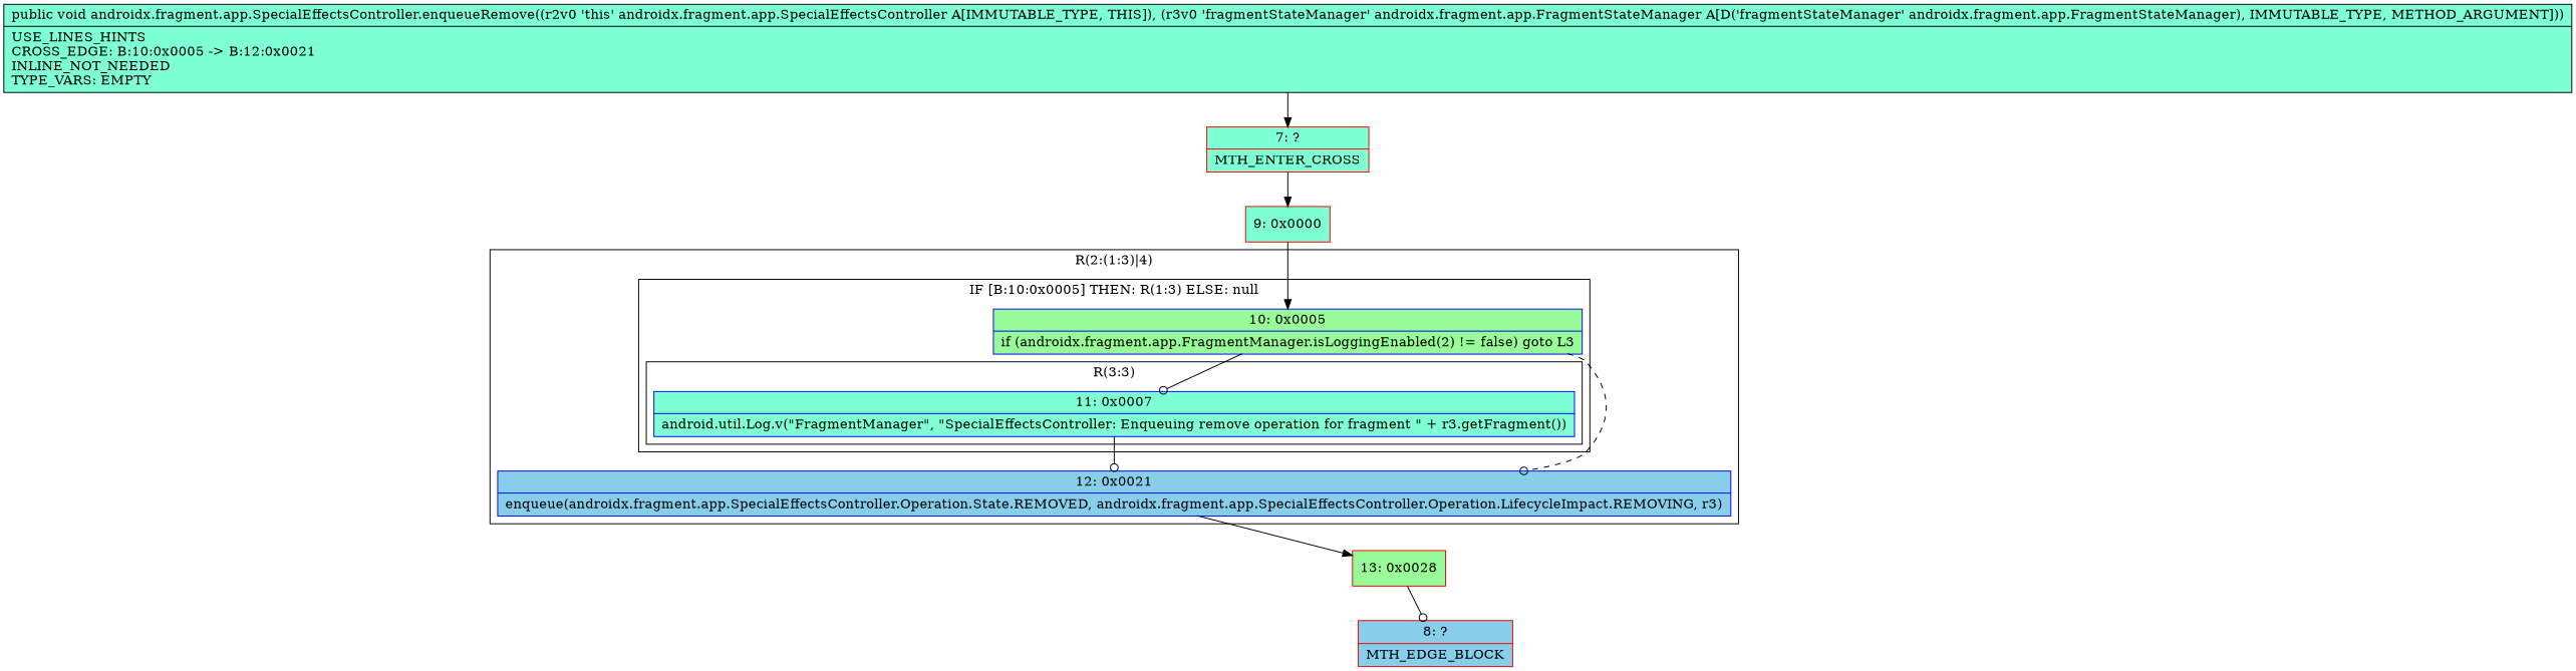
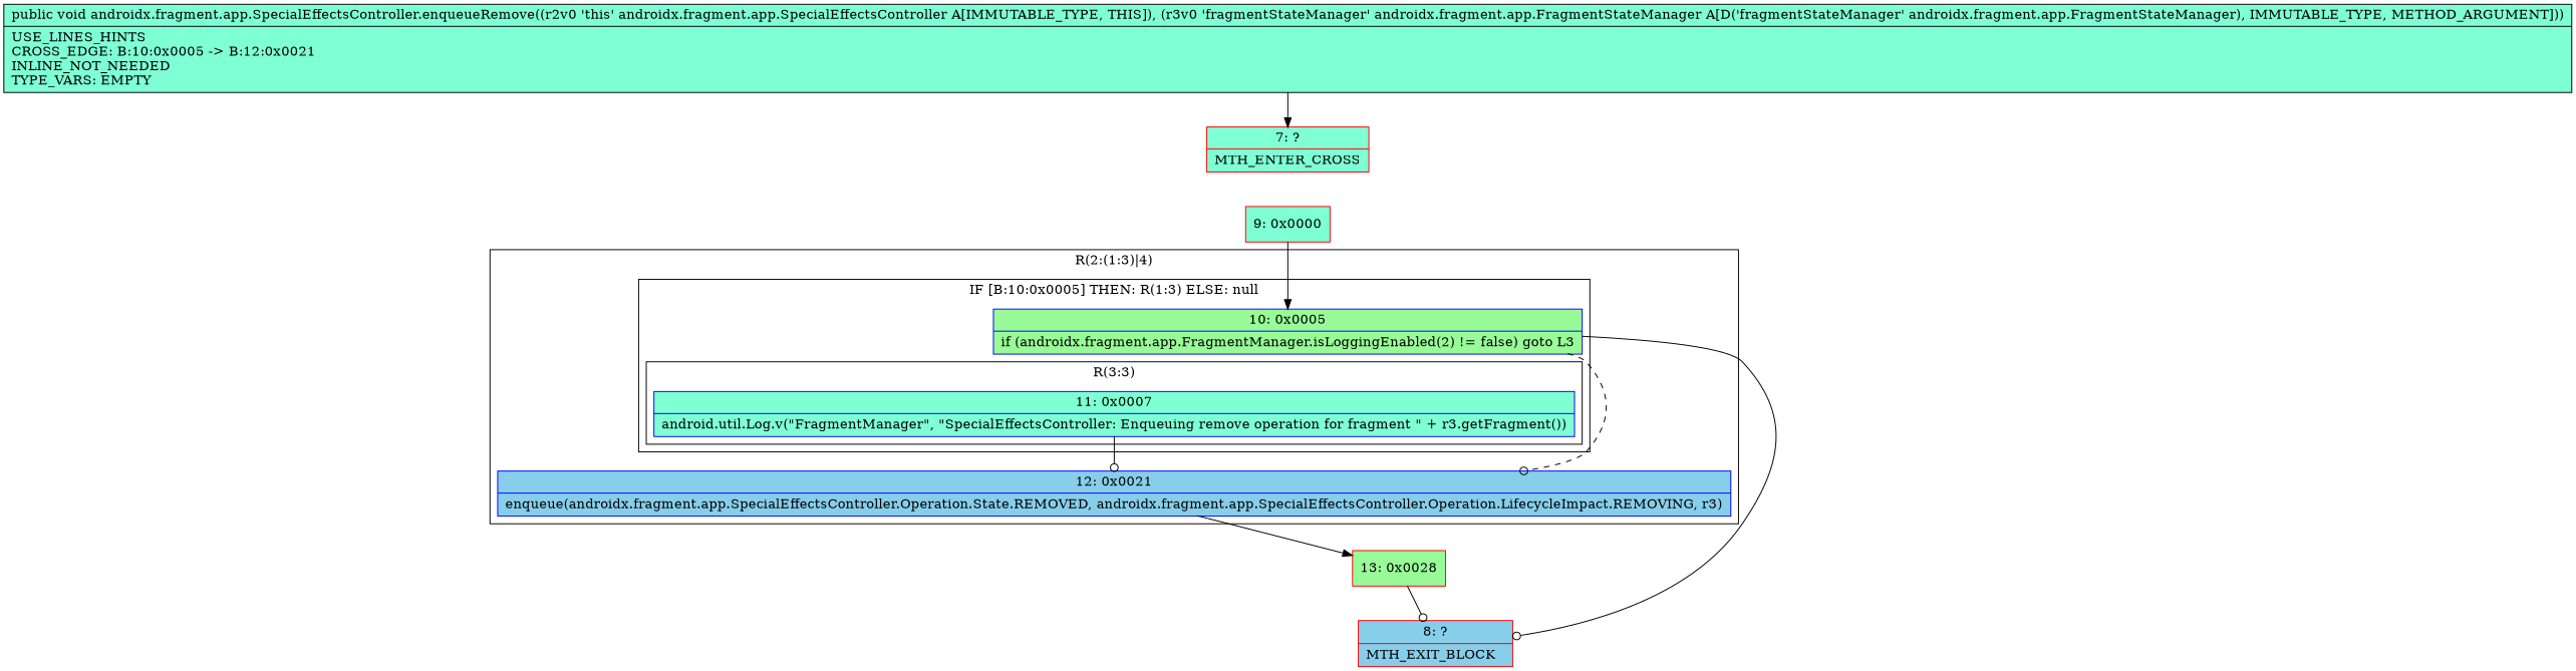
  digraph {
    node [color=red fillcolor=aquamarine shape=record style=filled]
    edge [arrowhead=odot]
    n1 [color=blue label="{11\:\ 0x0007|android.util.Log.v(\"FragmentManager\", \"SpecialEffectsController: Enqueuing remove operation for fragment \" + r3.getFragment())\l}"]
    n2 [color=blue fillcolor=palegreen label="{10\:\ 0x0005|if (androidx.fragment.app.FragmentManager.isLoggingEnabled(2) != false) goto L3\l}"]
    n3 [color=blue fillcolor=skyblue label="{12\:\ 0x0021|enqueue(androidx.fragment.app.SpecialEffectsController.Operation.State.REMOVED, androidx.fragment.app.SpecialEffectsController.Operation.LifecycleImpact.REMOVING, r3)\l}"]
    n4 [fillcolor=palegreen label="{13\:\ 0x0028}"]
-   n5 [fillcolor=skyblue label="{8\:\ ?|MTH_EDGE_BLOCK\l}"]
+   n5 [fillcolor=skyblue label="{8\:\ ?|MTH_EXIT_BLOCK\l}"]
    n6 [label="{7\:\ ?|MTH_ENTER_CROSS\l}"]
    n7 [label="{9\:\ 0x0000}"]
    n8 [label="{public void androidx.fragment.app.SpecialEffectsController.enqueueRemove((r2v0 'this' androidx.fragment.app.SpecialEffectsController A[IMMUTABLE_TYPE, THIS]), (r3v0 'fragmentStateManager' androidx.fragment.app.FragmentStateManager A[D('fragmentStateManager' androidx.fragment.app.FragmentStateManager), IMMUTABLE_TYPE, METHOD_ARGUMENT]))  | USE_LINES_HINTS\lCROSS_EDGE: B:10:0x0005 \-\> B:12:0x0021\lINLINE_NOT_NEEDED\lTYPE_VARS: EMPTY\l}" color=""]
    subgraph cluster_1 {
      label="R(2:(1:3)|4)"
      n3
      subgraph cluster_2 {
        label="IF [B:10:0x0005] THEN: R(1:3) ELSE: null"
        n2
        subgraph cluster_3 {
          label="R(3:3)"
          n1
        }
      }
    }
    n1 -> n3
-   n2 -> n1
+   n2 -> n5
    n2 -> n3 [style=dashed]
    n3 -> n4 [arrowhead=normal]
    n4 -> n5
-   n6 -> n7 [arrowhead=normal]
    n7 -> n2 [arrowhead=normal]
    n8 -> n6 [arrowhead=normal]
  }
